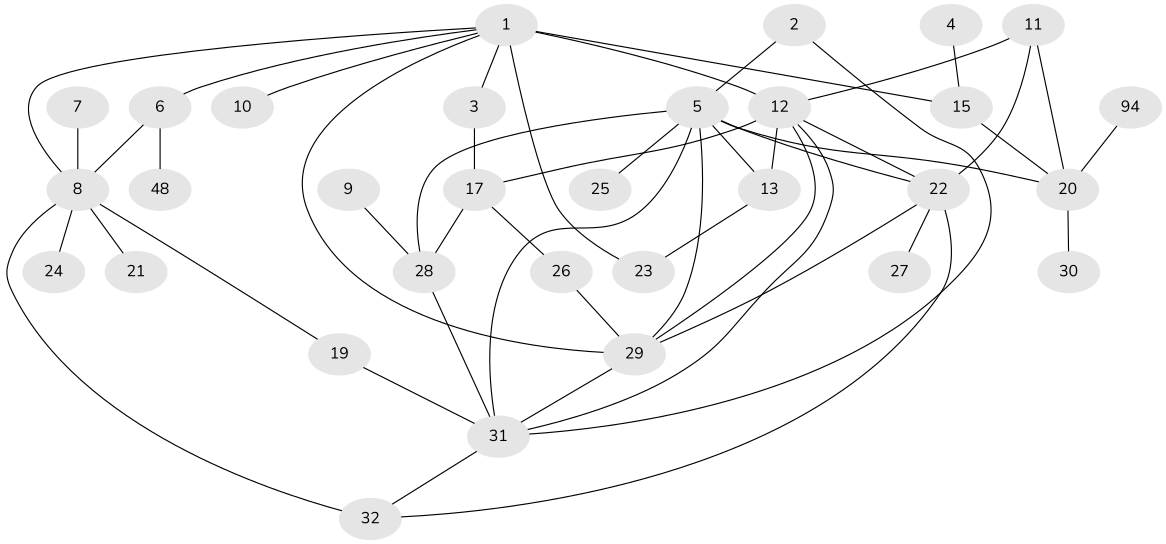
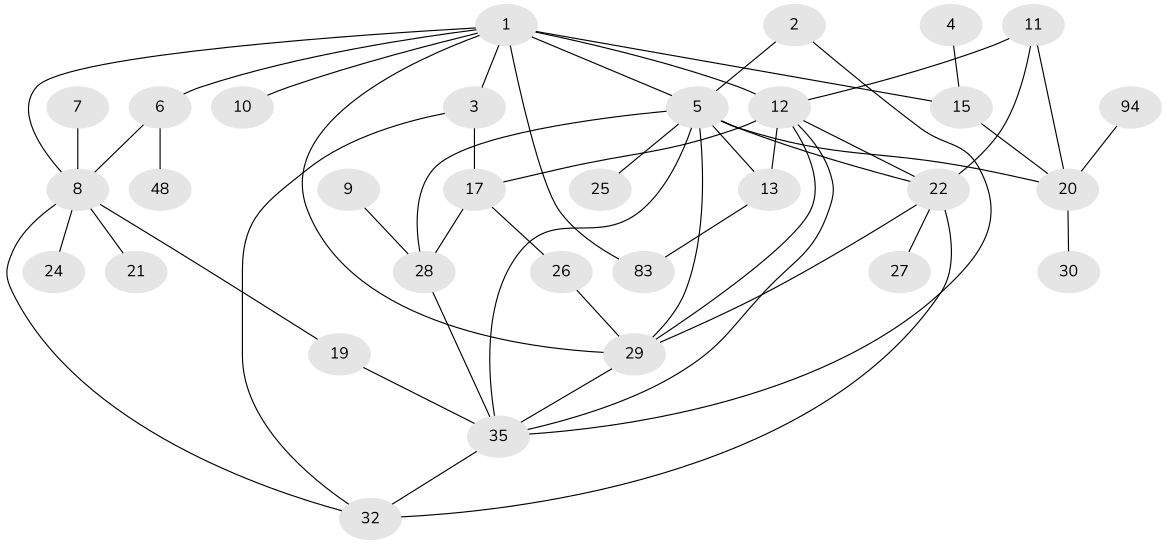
  graph {
    fontname=Nunito
    node [color=gray90 fontname=Nunito style=filled]
    edge [fontname=Nunito weight=1.0]
    1
    5
    6
    8
    10
    12
    15
-   23
+   23 [label=83]
    29
    3
-   31
+   31 [label=35]
    13
    20
    22
    25
    28
    n17 [label=48]
    32
    19
    21
    24
    17
    26
    2
    4
    11
    30
    27
    7
    9
    n31 [label=94]
+   1 -- 5
    1 -- 6
    1 -- 8
    1 -- 10
    1 -- 12 [weight=2.0]
    1 -- 15
    1 -- 23
    1 -- 29
    1 -- 3
    5 -- 29
    5 -- 31
    5 -- 13
    5 -- 20
    5 -- 22
    5 -- 25
    5 -- 28
    6 -- 8
    6 -- n17
    8 -- 32
    8 -- 19
    8 -- 21
    8 -- 24
    12 -- 29
    12 -- 31
    12 -- 13
    12 -- 22
    12 -- 17 [weight=2.0]
    15 -- 20
    29 -- 31
+   3 -- 32
    3 -- 17
    31 -- 32
    13 -- 23
    20 -- 30
    22 -- 29
    22 -- 32
    22 -- 27
    28 -- 31
    19 -- 31
    17 -- 28
    17 -- 26
    26 -- 29
    2 -- 5
    2 -- 31
    4 -- 15
    11 -- 12
    11 -- 20
    11 -- 22
    7 -- 8
    9 -- 28
    n31 -- 20
  }
